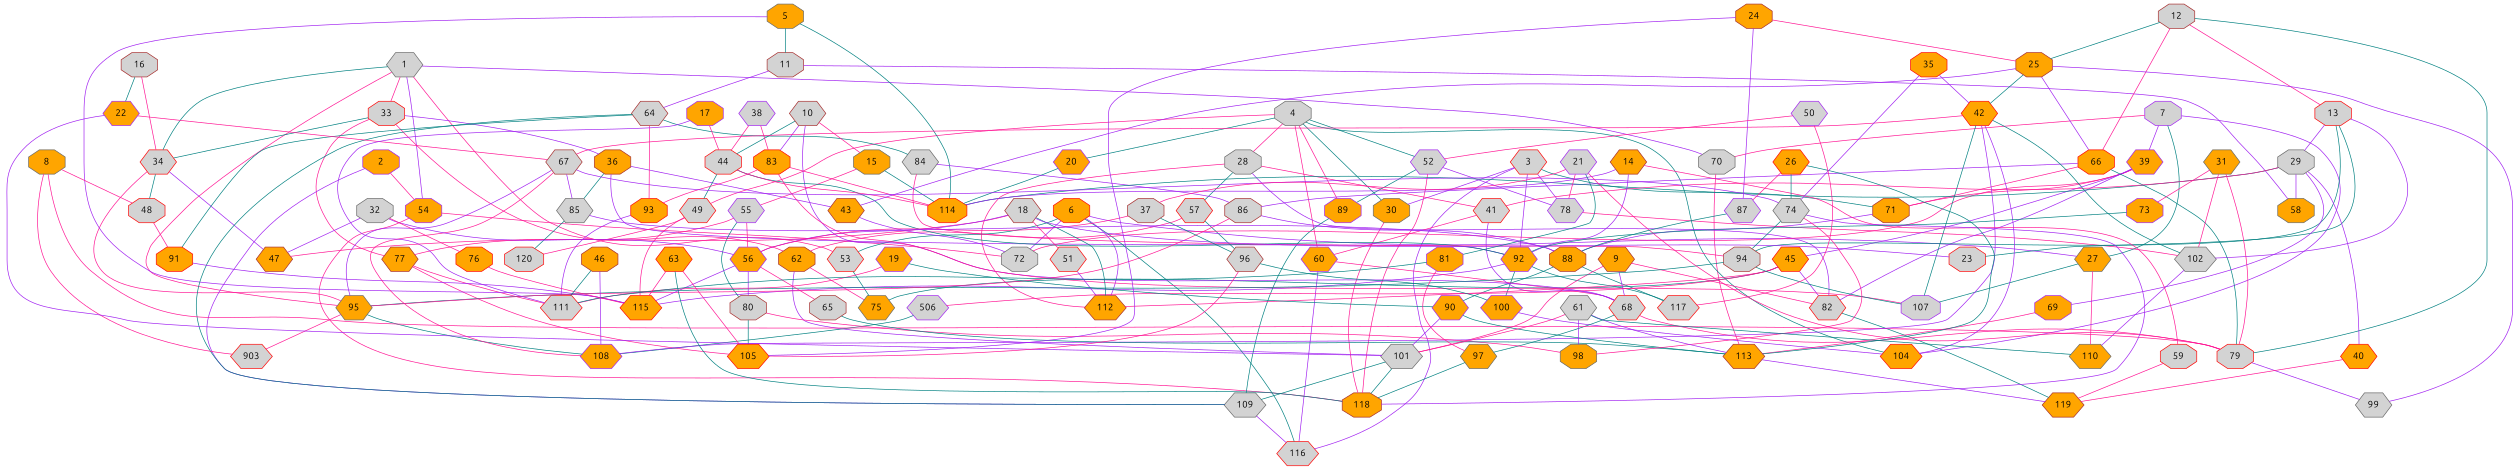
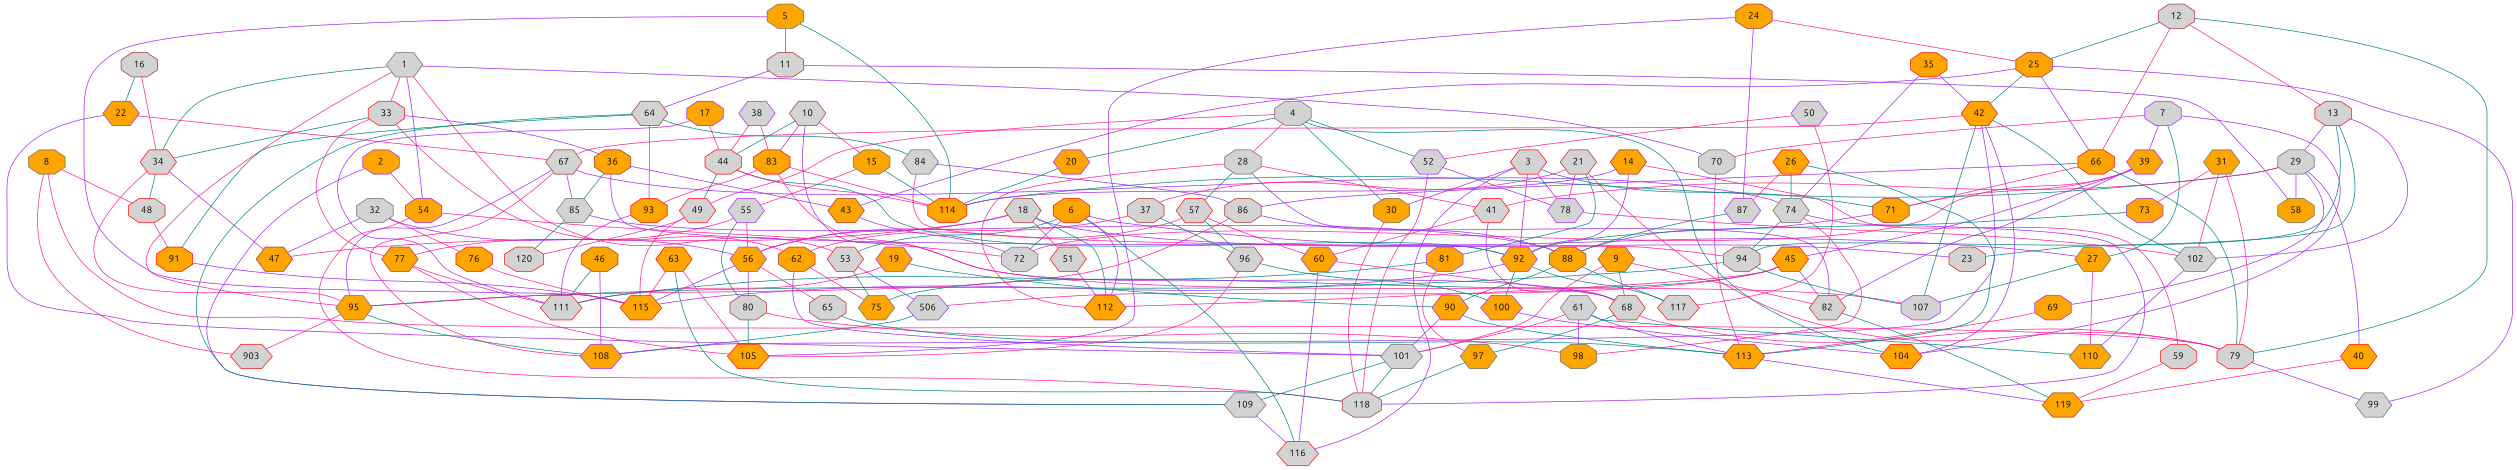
  graph {
    fontname=Ubuntu
    node [color=red fillcolor=orange fontname=Ubuntu shape=hexagon style=filled]
    edge [color=deeppink fontname=Ubuntu]
    1 [color=gray40 fillcolor=lightgrey]
    33 [fillcolor=lightgrey shape=octagon]
    34 [fillcolor=lightgrey]
    53 [fillcolor=lightgrey]
    54 [color=purple shape=octagon]
    70 [color=gray40 fillcolor=lightgrey shape=octagon]
    95 [color=gray40]
    36 [color=brown shape=octagon]
    62 [color=brown shape=octagon]
    77 [color=brown]
    48 [fillcolor=lightgrey shape=octagon]
    47 [color=brown]
    75 [color=gray40]
    n14 [color=purple fillcolor=lightgrey label=506]
    72 [color=gray40 fillcolor=lightgrey shape=octagon]
-   118 [color=brown shape=octagon]
+   118 [color=brown fillcolor=lightgrey shape=octagon]
    113 [color=brown]
    n18 [fillcolor=lightgrey label=903]
    108 [color=purple]
    2 [color=purple shape=octagon]
    109 [color=gray40 fillcolor=lightgrey]
    116 [fillcolor=lightgrey]
    3 [fillcolor=lightgrey]
    30 [color=gray40 shape=octagon]
    71 [color=brown shape=octagon]
    78 [color=purple fillcolor=lightgrey]
    92 [color=purple]
    88 [color=brown shape=octagon]
    102 [color=gray40 fillcolor=lightgrey]
    115
    117 [fillcolor=lightgrey]
    100 [color=purple]
    4 [color=gray40 fillcolor=lightgrey shape=octagon]
    20 [color=purple]
    28 [color=gray40 fillcolor=lightgrey shape=octagon]
    49 [fillcolor=lightgrey]
    52 [color=purple fillcolor=lightgrey]
    60 [color=purple]
-   89 [color=purple shape=octagon]
    104
    114 [shape=octagon]
    112 [color=brown]
    82 [fillcolor=lightgrey]
    41 [fillcolor=lightgrey]
    57 [fillcolor=lightgrey]
    120 [fillcolor=lightgrey shape=octagon]
    68 [fillcolor=lightgrey]
    5 [color=gray40 shape=octagon]
    11 [color=brown fillcolor=lightgrey shape=octagon]
    58 [color=gray40 shape=octagon]
    64 [color=brown fillcolor=lightgrey]
    6 [shape=octagon]
    27 [color=gray40]
    107 [color=purple fillcolor=lightgrey shape=octagon]
    110 [color=gray40]
    7 [color=purple fillcolor=lightgrey shape=octagon]
    39 [color=purple]
    45
    8 [color=gray40 shape=octagon]
    79 [fillcolor=lightgrey shape=octagon]
    91 [shape=octagon]
    99 [color=gray40 fillcolor=lightgrey]
    9 [color=brown]
    101 [color=gray40 fillcolor=lightgrey]
    97 [color=gray40]
    119 [color=brown]
    10 [color=brown fillcolor=lightgrey]
    15 [color=gray40 shape=octagon]
    44 [fillcolor=lightgrey shape=octagon]
    83 [shape=octagon]
    55 [color=purple fillcolor=lightgrey]
    93 [shape=octagon]
    84 [color=gray40 fillcolor=lightgrey]
    12 [color=brown fillcolor=lightgrey shape=octagon]
    13 [fillcolor=lightgrey shape=octagon]
    25 [color=brown shape=octagon]
    66 [shape=octagon]
    23 [fillcolor=lightgrey shape=octagon]
    29 [color=gray40 fillcolor=lightgrey shape=octagon]
    94 [color=brown fillcolor=lightgrey shape=octagon]
    42
    43 [color=brown]
    86 [color=brown fillcolor=lightgrey shape=octagon]
    40
    69 [color=purple shape=octagon]
    14 [color=brown]
    59 [fillcolor=lightgrey shape=octagon]
    56 [color=purple]
    80 [color=brown fillcolor=lightgrey shape=octagon]
    16 [color=brown fillcolor=lightgrey shape=octagon]
    22 [color=purple]
    67 [color=brown fillcolor=lightgrey]
    17 [color=purple shape=octagon]
    111 [fillcolor=lightgrey]
    18 [color=brown fillcolor=lightgrey]
    51 [fillcolor=lightgrey]
    65 [color=brown fillcolor=lightgrey shape=octagon]
    19 [color=purple]
    90 [color=purple]
-   21 [color=purple fillcolor=lightgrey]
+   21 [color=brown fillcolor=lightgrey]
    37 [color=brown fillcolor=lightgrey shape=octagon]
    81 [color=purple shape=octagon]
    96 [color=brown fillcolor=lightgrey]
    74 [color=gray40 fillcolor=lightgrey]
    85 [color=gray40 fillcolor=lightgrey]
    24 [color=brown shape=octagon]
    87 [color=purple fillcolor=lightgrey]
    105
    26
    98 [color=gray40 shape=octagon]
    31 [color=gray40]
    73 [color=purple shape=octagon]
    32 [color=gray40 fillcolor=lightgrey shape=octagon]
    76 [shape=octagon]
    35 [shape=octagon]
    38 [color=purple fillcolor=lightgrey]
    46 [color=brown shape=octagon]
    50 [color=purple fillcolor=lightgrey]
    61 [color=gray40 fillcolor=lightgrey]
    63
    1 -- 33
    1 -- 34 [color=teal]
    1 -- 53
    1 -- 54 [color=purple]
    1 -- 70 [color=purple]
    1 -- 95
    33 -- 34 [color=teal]
    33 -- 36 [color=purple]
    33 -- 62
    33 -- 77
    34 -- 95
    34 -- 48 [color=teal]
    34 -- 47 [color=purple]
    53 -- 75 [color=teal]
+   53 -- n14 [color=purple]
    54 -- 72
    54 -- 118
    70 -- 113
    95 -- n18
    95 -- 108 [color=teal]
    36 -- 92 [color=purple]
    36 -- 43 [color=purple]
    36 -- 85 [color=teal]
    62 -- 75
    62 -- 101 [color=purple]
    77 -- 111
    77 -- 105
    48 -- 91
    n14 -- 108 [color=teal]
    113 -- 119 [color=purple]
    2 -- 54
    2 -- 109 [color=purple]
    109 -- 116 [color=purple]
    3 -- 116 [color=purple]
    3 -- 30 [color=purple]
    3 -- 71 [color=teal]
    3 -- 78 [color=purple]
    3 -- 92 [color=purple]
    30 -- 118
    71 -- 88 [color=purple]
    78 -- 102
    92 -- 115 [color=purple]
    92 -- 117 [color=teal]
    92 -- 100 [color=teal]
    88 -- 117 [color=teal]
    88 -- 90 [color=teal]
    102 -- 110 [color=purple]
    100 -- 104 [color=purple]
    4 -- 30 [color=teal]
    4 -- 20 [color=teal]
    4 -- 28
    4 -- 49
    4 -- 52 [color=teal]
-   4 -- 60
-   4 -- 89
+   57 -- 60
    4 -- 104 [color=teal]
    20 -- 114 [color=teal]
    28 -- 112
    28 -- 82 [color=purple]
    28 -- 41
    28 -- 57 [color=teal]
    49 -- 115
    49 -- 120
    52 -- 118
    52 -- 78 [color=purple]
-   52 -- 89 [color=teal]
    60 -- 116 [color=purple]
    60 -- 68
-   89 -- 109 [color=teal]
    82 -- 119 [color=teal]
    41 -- 60
    41 -- 68 [color=purple]
    57 -- 62
    57 -- 96 [color=teal]
    68 -- 79
    68 -- 97 [color=teal]
    5 -- 115 [color=purple]
    5 -- 114 [color=teal]
    5 -- 11 [color=teal]
    11 -- 58 [color=purple]
    11 -- 64 [color=purple]
    64 -- 109 [color=teal]
    64 -- 91 [color=teal]
    64 -- 93
    64 -- 84 [color=teal]
    6 -- 53 [color=teal]
    6 -- 72 [color=purple]
    6 -- 116 [color=teal]
    6 -- 112 [color=purple]
    6 -- 27 [color=purple]
    27 -- 107 [color=teal]
    27 -- 110
    7 -- 70
    7 -- 104 [color=purple]
    7 -- 27 [color=teal]
    7 -- 39 [color=purple]
    39 -- 72
    39 -- 71
    39 -- 82 [color=purple]
    39 -- 45 [color=purple]
    45 -- 75 [color=teal]
    45 -- n14
    45 -- 112
    45 -- 82 [color=purple]
    8 -- 48
    8 -- n18
    8 -- 79
    79 -- 99 [color=purple]
    91 -- 115 [color=purple]
    9 -- 82
    9 -- 68 [color=purple]
    9 -- 101
    101 -- 118 [color=teal]
    101 -- 109 [color=teal]
    97 -- 118 [color=teal]
    10 -- 68 [color=purple]
    10 -- 15
    10 -- 44 [color=teal]
    10 -- 83 [color=purple]
    15 -- 114 [color=teal]
    15 -- 55
    44 -- 92 [color=teal]
    44 -- 49 [color=teal]
    44 -- 114
    83 -- 114
    83 -- 107
    83 -- 93
    55 -- 77
    55 -- 56
    55 -- 80 [color=teal]
    93 -- 111 [color=purple]
    84 -- 94
    84 -- 86 [color=purple]
    12 -- 79 [color=teal]
    12 -- 13
    12 -- 25 [color=teal]
    12 -- 66
    13 -- 102 [color=purple]
    13 -- 23 [color=teal]
    13 -- 29 [color=purple]
    13 -- 94 [color=teal]
    25 -- 99 [color=purple]
    25 -- 66 [color=purple]
    25 -- 42 [color=teal]
    25 -- 43 [color=purple]
    66 -- 71
    66 -- 79 [color=teal]
    66 -- 86 [color=purple]
    29 -- 114 [color=teal]
    29 -- 41
    29 -- 58 [color=purple]
    29 -- 40 [color=purple]
    29 -- 69 [color=purple]
    94 -- 95 [color=teal]
    94 -- 107 [color=teal]
    42 -- 108 [color=purple]
    42 -- 102 [color=teal]
    42 -- 104 [color=purple]
    42 -- 107 [color=teal]
    42 -- 67
    43 -- 72 [color=purple]
    86 -- 95
    86 -- 88 [color=purple]
    40 -- 119
    69 -- 113
    14 -- 92 [color=purple]
    14 -- 114 [color=purple]
    14 -- 59
    59 -- 119
    56 -- 115 [color=purple]
    56 -- 80 [color=purple]
    56 -- 65
    80 -- 105 [color=teal]
    80 -- 98
    16 -- 34
    16 -- 22 [color=teal]
    22 -- 101 [color=purple]
    22 -- 67
    67 -- 95 [color=purple]
    67 -- 108
    67 -- 74 [color=purple]
    67 -- 85 [color=purple]
    17 -- 44
    17 -- 111 [color=purple]
    18 -- 47
    18 -- 112 [color=teal]
    18 -- 23 [color=purple]
    18 -- 56 [color=purple]
    18 -- 51
    51 -- 112 [color=purple]
    65 -- 113 [color=teal]
    19 -- 111
    19 -- 90 [color=teal]
    90 -- 113 [color=teal]
    90 -- 101 [color=purple]
    21 -- 78
    21 -- 79
    21 -- 37
    21 -- 81 [color=teal]
    37 -- 56
    37 -- 96 [color=teal]
    81 -- 97
    81 -- 111 [color=teal]
    96 -- 100 [color=teal]
    96 -- 105
    74 -- 118 [color=purple]
    74 -- 94 [color=teal]
    74 -- 98
    85 -- 88 [color=purple]
    85 -- 120 [color=teal]
    24 -- 25
    24 -- 87 [color=purple]
    24 -- 105 [color=purple]
    87 -- 88 [color=teal]
    26 -- 113 [color=teal]
    26 -- 74 [color=teal]
    26 -- 87
    31 -- 102
    31 -- 79
    31 -- 73
    73 -- 92 [color=teal]
    32 -- 47 [color=purple]
    32 -- 56 [color=purple]
    32 -- 76
    76 -- 115
    35 -- 42 [color=purple]
    35 -- 74 [color=purple]
    38 -- 44
    38 -- 83
    46 -- 108 [color=purple]
    46 -- 111 [color=teal]
    50 -- 117
    50 -- 52
    61 -- 113 [color=purple]
    61 -- 110 [color=teal]
    61 -- 101
    61 -- 98 [color=purple]
    63 -- 118 [color=teal]
    63 -- 115
    63 -- 105
  }
